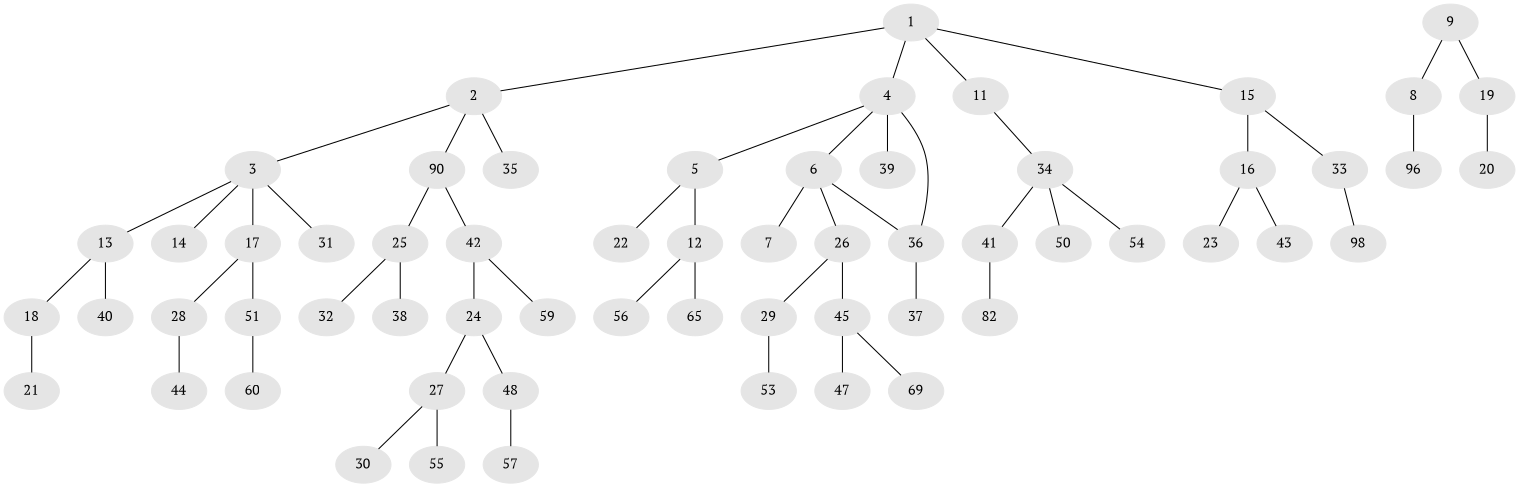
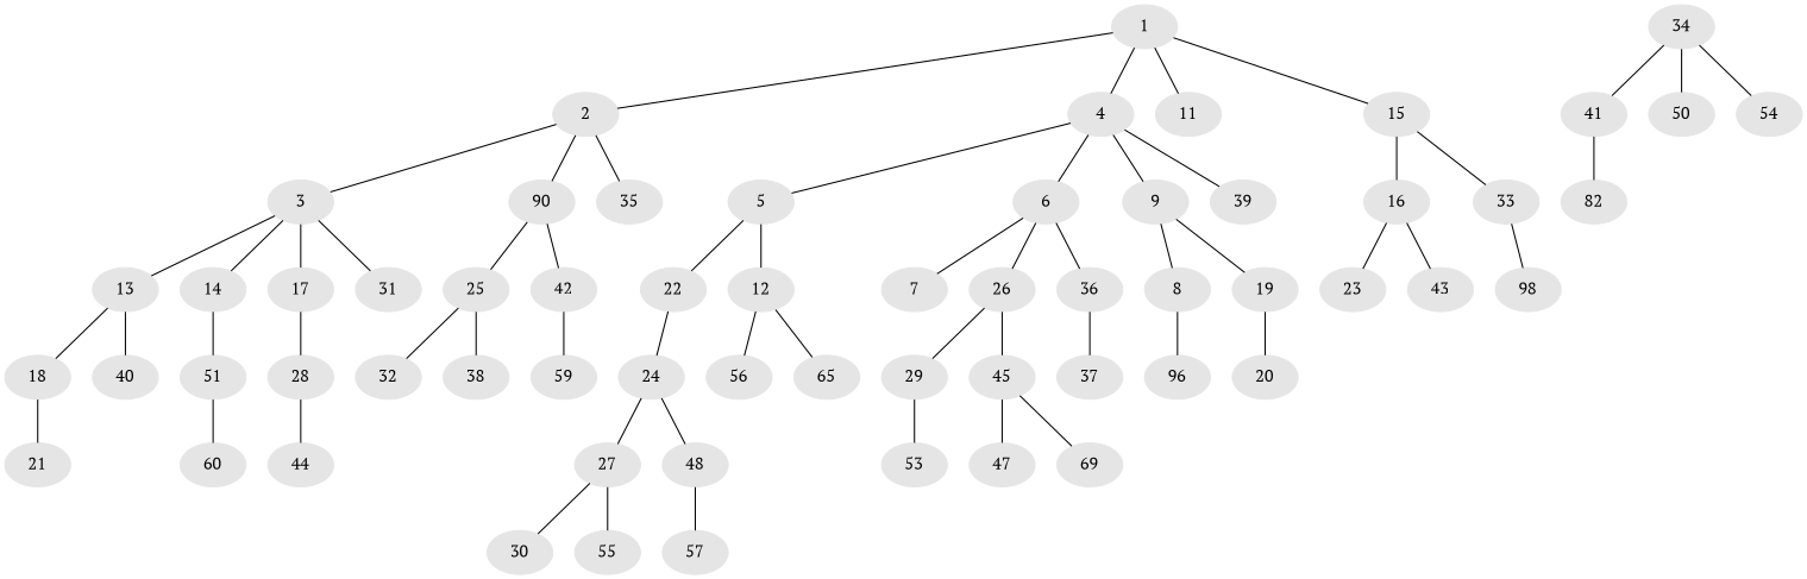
  graph {
    fontname="PT Serif"
    node [color=gray90 fontname="PT Serif" style=filled]
    edge [fontname="PT Serif"]
    1
    2
    4
    11
    15
    3
    n7 [label=90]
    35
    5
    6
    9
    39
    34
    16
    33
    13
    14
    17
    31
    25
    42
    18
    40
    28
    51
    22
    12
    7
    26
    36
    n31 [label=96]
    8
    19
    24
    56
    n36 [label=65]
    29
    45
    37
    20
    32
    38
    59
    41
    50
    54
    21
    23
    43
    n50 [label=98]
    44
    60
    27
    48
    30
    55
    57
    53
    47
    n60 [label=69]
    n61 [label=82]
    1 -- 2
    1 -- 4
    1 -- 11
    1 -- 15
    2 -- 3
    2 -- n7
    2 -- 35
    4 -- 5
    4 -- 6
-   4 -- 36
+   4 -- 9
    4 -- 39
-   11 -- 34
    15 -- 16
    15 -- 33
    3 -- 13
    3 -- 14
    3 -- 17
    3 -- 31
    n7 -- 25
    n7 -- 42
    5 -- 22
    5 -- 12
    6 -- 7
    6 -- 26
    6 -- 36
    9 -- 8
    9 -- 19
    34 -- 41
    34 -- 50
    34 -- 54
    16 -- 23
    16 -- 43
    33 -- n50
    13 -- 18
    13 -- 40
    17 -- 28
-   17 -- 51
+   14 -- 51
    25 -- 32
    25 -- 38
    42 -- 59
    18 -- 21
    28 -- 44
    51 -- 60
-   42 -- 24
+   22 -- 24
    12 -- 56
    12 -- n36
    26 -- 29
    26 -- 45
    36 -- 37
    8 -- n31
    19 -- 20
    24 -- 27
    24 -- 48
    29 -- 53
    45 -- 47
    45 -- n60
    41 -- n61
    27 -- 30
    27 -- 55
    48 -- 57
  }
